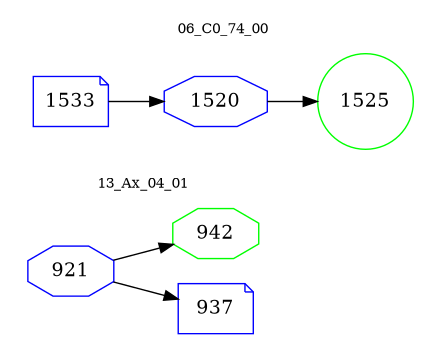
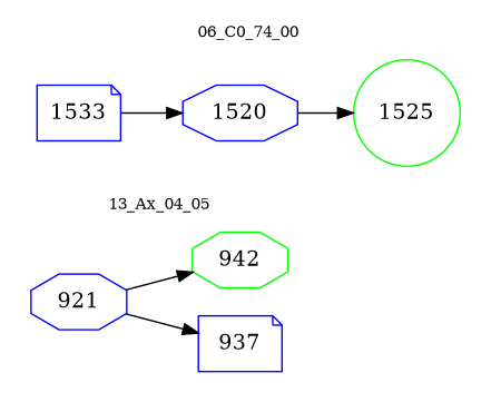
  digraph {
    rankdir=LR
    node [color=blue shape=octagon]
    edge [color=black]
    n1 [label=937 shape=note]
    n2 [label=921]
    n3 [color=green label=942]
    n4 [label=1533 shape=note]
    n5 [label=1520]
    n6 [color=green label=1525 shape=circle]
    subgraph cluster_1 {
      color=white
      fontsize=10
-     label="13_Ax_04_01"
+     label="13_Ax_04_05"
      n1
      n2
      n3
    }
    subgraph cluster_2 {
      color=white
      fontsize=10
      label="06_C0_74_00"
      n4
      n5
      n6
    }
    n2 -> n1
    n2 -> n3
    n4 -> n5
    n5 -> n6
  }
